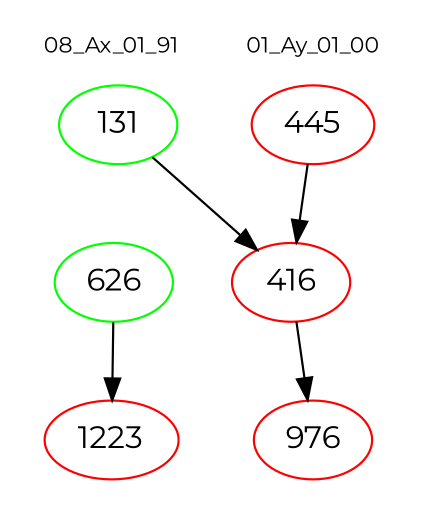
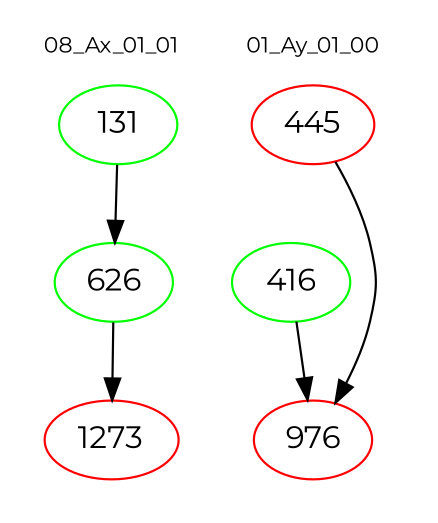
  digraph {
    fontname=Montserrat
    node [color=green fontname=Montserrat]
    edge [color=black fontname=Montserrat]
    n1 [label=131]
    n2 [label=626]
-   n3 [color=red label=1223]
+   n3 [color=red label=1273]
    n4 [color=red label=445]
-   n5 [color=red label=416]
+   n5 [label=416]
    n6 [color=red label=976]
    subgraph cluster_1 {
      color=white
      fontsize=10
-     label="08_Ax_01_91"
+     label="08_Ax_01_01"
      n1
      n2
      n3
    }
    subgraph cluster_2 {
      color=white
      fontsize=10
      label="01_Ay_01_00"
      n4
      n5
      n6
    }
-   n1 -> n5
+   n1 -> n2
    n2 -> n3
-   n4 -> n5
+   n4 -> n6
    n5 -> n6
  }
